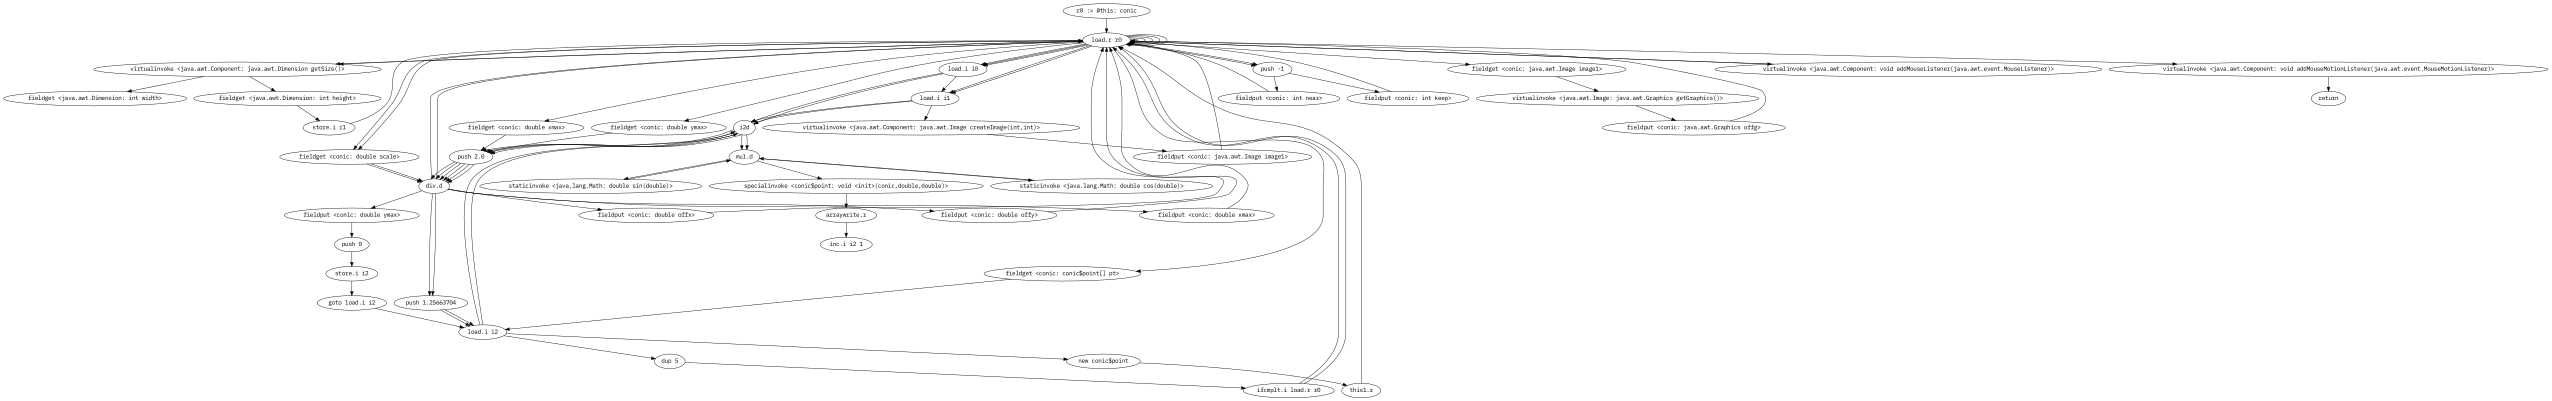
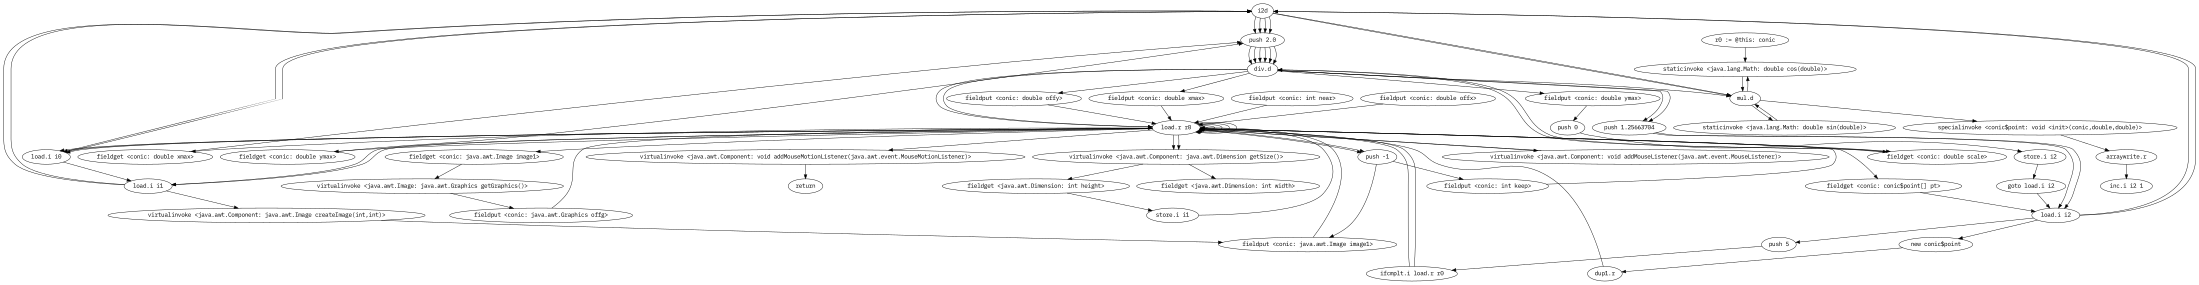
  digraph {
    fontname="IBM Plex Mono"
    node [fontname="IBM Plex Mono"]
    edge [fontname="IBM Plex Mono"]
    "r0 := @this: conic"
    "load.r r0"
    "virtualinvoke <java.awt.Component: java.awt.Dimension getSize()>"
    "load.i i0"
    "load.i i1"
    "fieldget <conic: double scale>"
    "push -1"
    "fieldget <conic: java.awt.Image image1>"
    "virtualinvoke <java.awt.Component: void addMouseListener(java.awt.event.MouseListener)>"
    "virtualinvoke <java.awt.Component: void addMouseMotionListener(java.awt.event.MouseMotionListener)>"
    "fieldget <conic: conic$point[] pt>"
    "fieldget <conic: double xmax>"
    "fieldget <conic: double ymax>"
    "fieldget <java.awt.Dimension: int width>"
    "fieldget <java.awt.Dimension: int height>"
    i2d
    "virtualinvoke <java.awt.Component: java.awt.Image createImage(int,int)>"
    "div.d"
    "fieldput <conic: int near>"
    "fieldput <conic: int keep>"
    "virtualinvoke <java.awt.Image: java.awt.Graphics getGraphics()>"
    return
    "load.i i2"
    "push 2.0"
    "store.i i1"
    "mul.d"
    "staticinvoke <java.lang.Math: double cos(double)>"
    "staticinvoke <java.lang.Math: double sin(double)>"
    "specialinvoke <conic$point: void <init>(conic,double,double)>"
    "fieldput <conic: double offx>"
    "fieldput <conic: double offy>"
    "fieldput <conic: double xmax>"
    "fieldput <conic: double ymax>"
    "push 1.25663704"
    "push 0"
    "fieldput <conic: java.awt.Image image1>"
    "store.i i2"
    "goto load.i i2"
-   "push 5" [label="dup 5"]
+   "push 5"
    "new conic$point"
    "ifcmplt.i load.r r0"
-   "dup1.r" [label="this1.r"]
+   "dup1.r"
    "fieldput <conic: java.awt.Graphics offg>"
    "arraywrite.r"
    "inc.i i2 1"
-   "r0 := @this: conic" -> "load.r r0"
+   "r0 := @this: conic" -> "staticinvoke <java.lang.Math: double cos(double)>"
    "load.r r0" -> "load.r r0"
    "load.r r0" -> "load.r r0"
    "load.r r0" -> "load.r r0"
    "load.r r0" -> "load.r r0"
    "load.r r0" -> "load.r r0"
    "load.r r0" -> "virtualinvoke <java.awt.Component: java.awt.Dimension getSize()>"
    "load.r r0" -> "virtualinvoke <java.awt.Component: java.awt.Dimension getSize()>"
    "load.r r0" -> "load.i i0"
    "load.r r0" -> "load.i i0"
    "load.r r0" -> "load.i i0"
    "load.r r0" -> "load.i i1"
    "load.r r0" -> "load.i i1"
    "load.r r0" -> "fieldget <conic: double scale>"
    "load.r r0" -> "fieldget <conic: double scale>"
    "load.r r0" -> "push -1"
    "load.r r0" -> "push -1"
    "load.r r0" -> "fieldget <conic: java.awt.Image image1>"
    "load.r r0" -> "virtualinvoke <java.awt.Component: void addMouseListener(java.awt.event.MouseListener)>"
    "load.r r0" -> "virtualinvoke <java.awt.Component: void addMouseMotionListener(java.awt.event.MouseMotionListener)>"
    "load.r r0" -> "fieldget <conic: conic$point[] pt>"
    "load.r r0" -> "fieldget <conic: double xmax>"
    "load.r r0" -> "fieldget <conic: double ymax>"
    "virtualinvoke <java.awt.Component: java.awt.Dimension getSize()>" -> "fieldget <java.awt.Dimension: int width>"
    "virtualinvoke <java.awt.Component: java.awt.Dimension getSize()>" -> "fieldget <java.awt.Dimension: int height>"
    "load.i i0" -> "load.i i1"
    "load.i i0" -> i2d
    "load.i i0" -> i2d
    "load.i i1" -> i2d
    "load.i i1" -> i2d
    "load.i i1" -> "virtualinvoke <java.awt.Component: java.awt.Image createImage(int,int)>"
    "fieldget <conic: double scale>" -> "div.d"
    "fieldget <conic: double scale>" -> "div.d"
-   "push -1" -> "fieldput <conic: int near>"
+   "push -1" -> "fieldput <conic: java.awt.Image image1>"
    "push -1" -> "fieldput <conic: int keep>"
    "fieldget <conic: java.awt.Image image1>" -> "virtualinvoke <java.awt.Image: java.awt.Graphics getGraphics()>"
    "virtualinvoke <java.awt.Component: void addMouseListener(java.awt.event.MouseListener)>" -> "load.r r0"
    "virtualinvoke <java.awt.Component: void addMouseMotionListener(java.awt.event.MouseMotionListener)>" -> return
    "fieldget <conic: conic$point[] pt>" -> "load.i i2"
    "fieldget <conic: double xmax>" -> "push 2.0"
    "fieldget <conic: double ymax>" -> "push 2.0"
    "fieldget <java.awt.Dimension: int height>" -> "store.i i1"
    i2d -> "push 2.0"
    i2d -> "push 2.0"
    i2d -> "push 2.0"
    i2d -> "push 2.0"
    i2d -> "mul.d"
    i2d -> "mul.d"
    "virtualinvoke <java.awt.Component: java.awt.Image createImage(int,int)>" -> "fieldput <conic: java.awt.Image image1>"
    "div.d" -> "load.r r0"
    "div.d" -> "load.r r0"
-   "div.d" -> "fieldput <conic: double offx>"
+   "div.d" -> "mul.d"
    "div.d" -> "fieldput <conic: double offy>"
    "div.d" -> "fieldput <conic: double xmax>"
    "div.d" -> "fieldput <conic: double ymax>"
    "div.d" -> "push 1.25663704"
    "div.d" -> "push 1.25663704"
    "fieldput <conic: int near>" -> "load.r r0"
    "fieldput <conic: int keep>" -> "load.r r0"
    "virtualinvoke <java.awt.Image: java.awt.Graphics getGraphics()>" -> "fieldput <conic: java.awt.Graphics offg>"
    "load.i i2" -> i2d
    "load.i i2" -> i2d
    "load.i i2" -> "push 5"
    "load.i i2" -> "new conic$point"
    "push 2.0" -> "div.d"
    "push 2.0" -> "div.d"
    "push 2.0" -> "div.d"
    "push 2.0" -> "div.d"
    "push 2.0" -> "div.d"
    "push 2.0" -> "div.d"
    "store.i i1" -> "load.r r0"
    "mul.d" -> "staticinvoke <java.lang.Math: double cos(double)>"
    "mul.d" -> "staticinvoke <java.lang.Math: double sin(double)>"
    "mul.d" -> "specialinvoke <conic$point: void <init>(conic,double,double)>"
    "staticinvoke <java.lang.Math: double cos(double)>" -> "mul.d"
    "staticinvoke <java.lang.Math: double sin(double)>" -> "mul.d"
    "specialinvoke <conic$point: void <init>(conic,double,double)>" -> "arraywrite.r"
    "fieldput <conic: double offx>" -> "load.r r0"
    "fieldput <conic: double offy>" -> "load.r r0"
    "fieldput <conic: double xmax>" -> "load.r r0"
    "fieldput <conic: double ymax>" -> "push 0"
    "push 1.25663704" -> "load.i i2"
    "push 1.25663704" -> "load.i i2"
    "push 0" -> "store.i i2"
    "fieldput <conic: java.awt.Image image1>" -> "load.r r0"
    "store.i i2" -> "goto load.i i2"
    "goto load.i i2" -> "load.i i2"
    "push 5" -> "ifcmplt.i load.r r0"
    "new conic$point" -> "dup1.r"
    "ifcmplt.i load.r r0" -> "load.r r0"
    "ifcmplt.i load.r r0" -> "load.r r0"
    "dup1.r" -> "load.r r0"
    "fieldput <conic: java.awt.Graphics offg>" -> "load.r r0"
    "arraywrite.r" -> "inc.i i2 1"
  }
